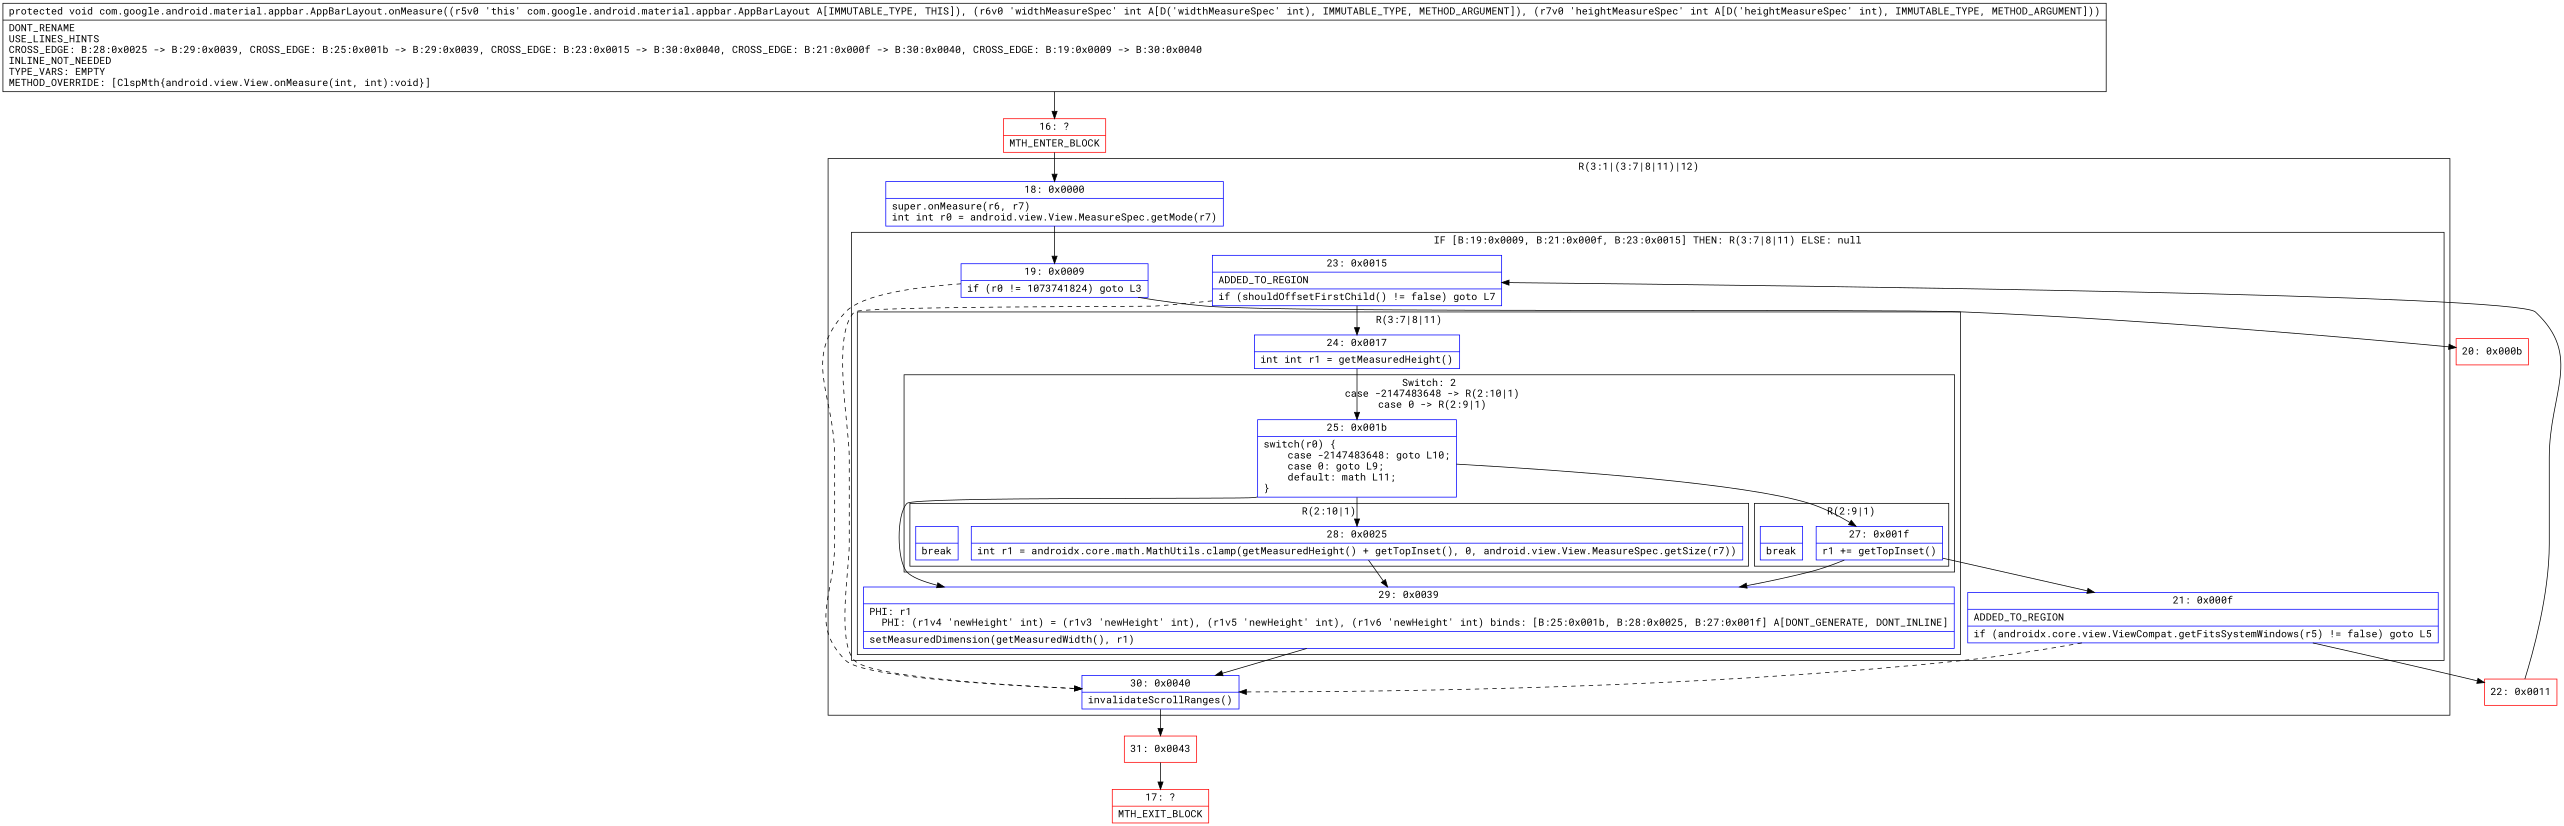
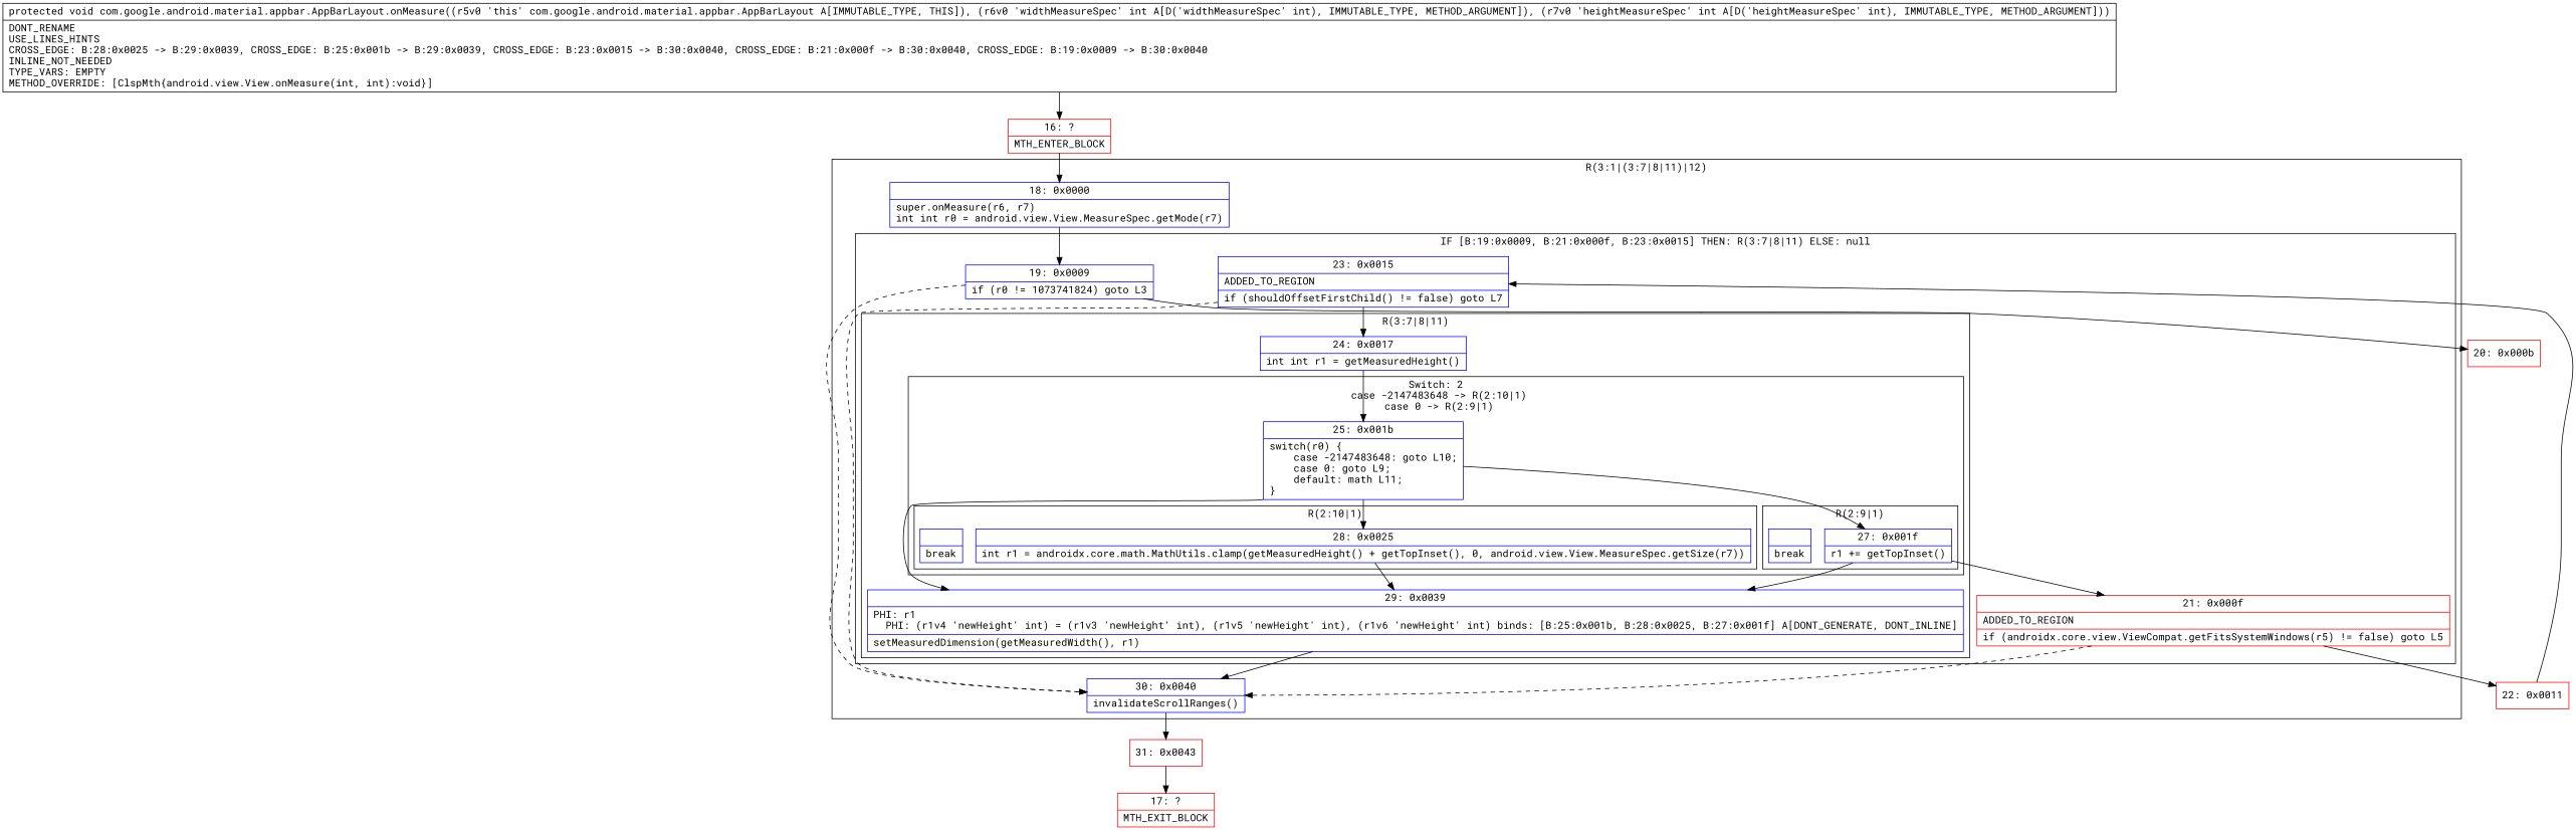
  digraph {
    fontname="Roboto Mono"
    node [color=blue fontname="Roboto Mono" shape=record]
    edge [fontname="Roboto Mono"]
    n1 [label="{28\:\ 0x0025|int r1 = androidx.core.math.MathUtils.clamp(getMeasuredHeight() + getTopInset(), 0, android.view.View.MeasureSpec.getSize(r7))\l}"]
    n2 [label="{|break\l}"]
    n3 [label="{27\:\ 0x001f|r1 += getTopInset()\l}"]
    n4 [label="{|break\l}"]
    n5 [label="{25\:\ 0x001b|switch(r0) \{\l    case \-2147483648: goto L10;\l    case 0: goto L9;\l    default: math L11;\l\}\l}"]
    n6 [label="{24\:\ 0x0017|int int r1 = getMeasuredHeight()\l}"]
    n7 [label="{29\:\ 0x0039|PHI: r1 \l  PHI: (r1v4 'newHeight' int) = (r1v3 'newHeight' int), (r1v5 'newHeight' int), (r1v6 'newHeight' int) binds: [B:25:0x001b, B:28:0x0025, B:27:0x001f] A[DONT_GENERATE, DONT_INLINE]\l|setMeasuredDimension(getMeasuredWidth(), r1)\l}"]
    n8 [label="{19\:\ 0x0009|if (r0 != 1073741824) goto L3\l}"]
-   n9 [label="{21\:\ 0x000f|ADDED_TO_REGION\l|if (androidx.core.view.ViewCompat.getFitsSystemWindows(r5) != false) goto L5\l}"]
+   n9 [color=red label="{21\:\ 0x000f|ADDED_TO_REGION\l|if (androidx.core.view.ViewCompat.getFitsSystemWindows(r5) != false) goto L5\l}"]
    n10 [label="{23\:\ 0x0015|ADDED_TO_REGION\l|if (shouldOffsetFirstChild() != false) goto L7\l}"]
    n11 [label="{18\:\ 0x0000|super.onMeasure(r6, r7)\lint int r0 = android.view.View.MeasureSpec.getMode(r7)\l}"]
    n12 [label="{30\:\ 0x0040|invalidateScrollRanges()\l}"]
    n13 [color=red label="{20\:\ 0x000b}"]
    n14 [color=red label="{22\:\ 0x0011}"]
    n15 [color=red label="{31\:\ 0x0043}"]
    n16 [color=red label="{17\:\ ?|MTH_EXIT_BLOCK\l}"]
    n17 [color=red label="{16\:\ ?|MTH_ENTER_BLOCK\l}"]
    n18 [label="{protected void com.google.android.material.appbar.AppBarLayout.onMeasure((r5v0 'this' com.google.android.material.appbar.AppBarLayout A[IMMUTABLE_TYPE, THIS]), (r6v0 'widthMeasureSpec' int A[D('widthMeasureSpec' int), IMMUTABLE_TYPE, METHOD_ARGUMENT]), (r7v0 'heightMeasureSpec' int A[D('heightMeasureSpec' int), IMMUTABLE_TYPE, METHOD_ARGUMENT]))  | DONT_RENAME\lUSE_LINES_HINTS\lCROSS_EDGE: B:28:0x0025 \-\> B:29:0x0039, CROSS_EDGE: B:25:0x001b \-\> B:29:0x0039, CROSS_EDGE: B:23:0x0015 \-\> B:30:0x0040, CROSS_EDGE: B:21:0x000f \-\> B:30:0x0040, CROSS_EDGE: B:19:0x0009 \-\> B:30:0x0040\lINLINE_NOT_NEEDED\lTYPE_VARS: EMPTY\lMETHOD_OVERRIDE: [ClspMth\{android.view.View.onMeasure(int, int):void\}]\l}" color=""]
    subgraph cluster_1 {
      label="R(3:1|(3:7|8|11)|12)"
      n11
      n12
      subgraph cluster_2 {
        label="IF [B:19:0x0009, B:21:0x000f, B:23:0x0015] THEN: R(3:7|8|11) ELSE: null"
        n8
        n9
        n10
        subgraph cluster_3 {
          label="R(3:7|8|11)"
          n6
          n7
          subgraph cluster_4 {
            label="Switch: 2\n case -2147483648 -> R(2:10|1)\n case 0 -> R(2:9|1)"
            n5
            subgraph cluster_5 {
              label="R(2:10|1)"
              n1
              n2
            }
            subgraph cluster_6 {
              label="R(2:9|1)"
              n3
              n4
            }
          }
        }
      }
    }
    n1 -> n7
    n3 -> n7
    n3 -> n9
    n5 -> n1
    n5 -> n3
    n5 -> n7
    n6 -> n5
    n7 -> n12
    n8 -> n12 [style=dashed]
    n8 -> n13
    n9 -> n12 [style=dashed]
    n9 -> n14
    n10 -> n6
    n10 -> n12 [style=dashed]
    n11 -> n8
    n12 -> n15
    n14 -> n10
    n15 -> n16
    n17 -> n11
    n18 -> n17
  }
